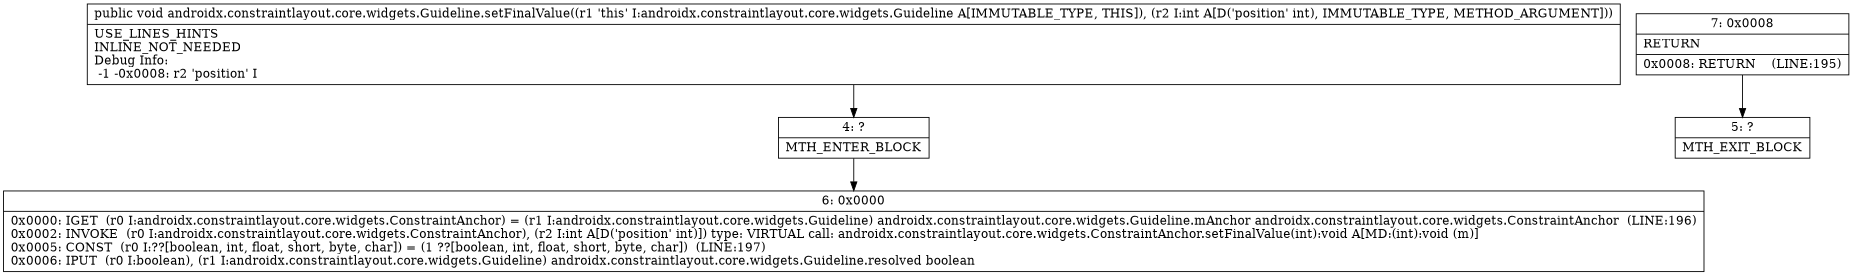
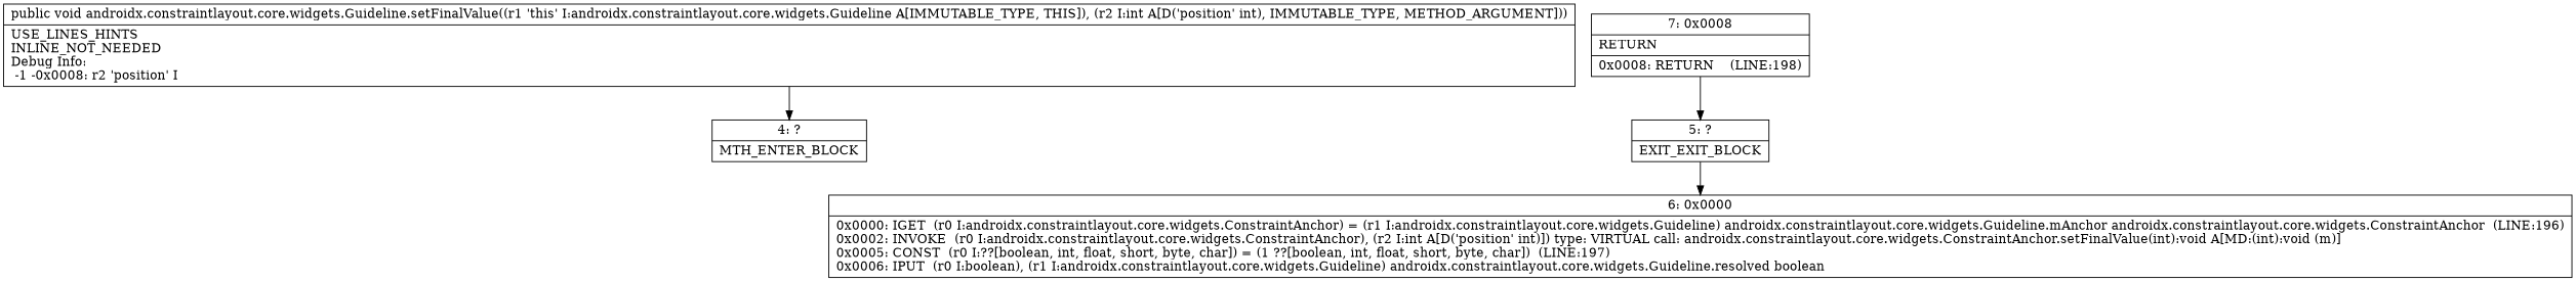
  digraph {
    node [shape=record]
    n1 [label="{4\:\ ?|MTH_ENTER_BLOCK\l}"]
    n2 [label="{6\:\ 0x0000|0x0000: IGET  (r0 I:androidx.constraintlayout.core.widgets.ConstraintAnchor) = (r1 I:androidx.constraintlayout.core.widgets.Guideline) androidx.constraintlayout.core.widgets.Guideline.mAnchor androidx.constraintlayout.core.widgets.ConstraintAnchor  (LINE:196)\l0x0002: INVOKE  (r0 I:androidx.constraintlayout.core.widgets.ConstraintAnchor), (r2 I:int A[D('position' int)]) type: VIRTUAL call: androidx.constraintlayout.core.widgets.ConstraintAnchor.setFinalValue(int):void A[MD:(int):void (m)]\l0x0005: CONST  (r0 I:??[boolean, int, float, short, byte, char]) = (1 ??[boolean, int, float, short, byte, char])  (LINE:197)\l0x0006: IPUT  (r0 I:boolean), (r1 I:androidx.constraintlayout.core.widgets.Guideline) androidx.constraintlayout.core.widgets.Guideline.resolved boolean \l}"]
-   n3 [label="{7\:\ 0x0008|RETURN\l|0x0008: RETURN    (LINE:195)\l}"]
-   n4 [label="{5\:\ ?|MTH_EXIT_BLOCK\l}"]
+   n3 [label="{7\:\ 0x0008|RETURN\l|0x0008: RETURN    (LINE:198)\l}"]
+   n4 [label="{5\:\ ?|EXIT_EXIT_BLOCK\l}"]
    n5 [label="{public void androidx.constraintlayout.core.widgets.Guideline.setFinalValue((r1 'this' I:androidx.constraintlayout.core.widgets.Guideline A[IMMUTABLE_TYPE, THIS]), (r2 I:int A[D('position' int), IMMUTABLE_TYPE, METHOD_ARGUMENT]))  | USE_LINES_HINTS\lINLINE_NOT_NEEDED\lDebug Info:\l  \-1 \-0x0008: r2 'position' I\l}"]
-   n1 -> n2
+   n4 -> n2
    n3 -> n4
    n5 -> n1
  }
